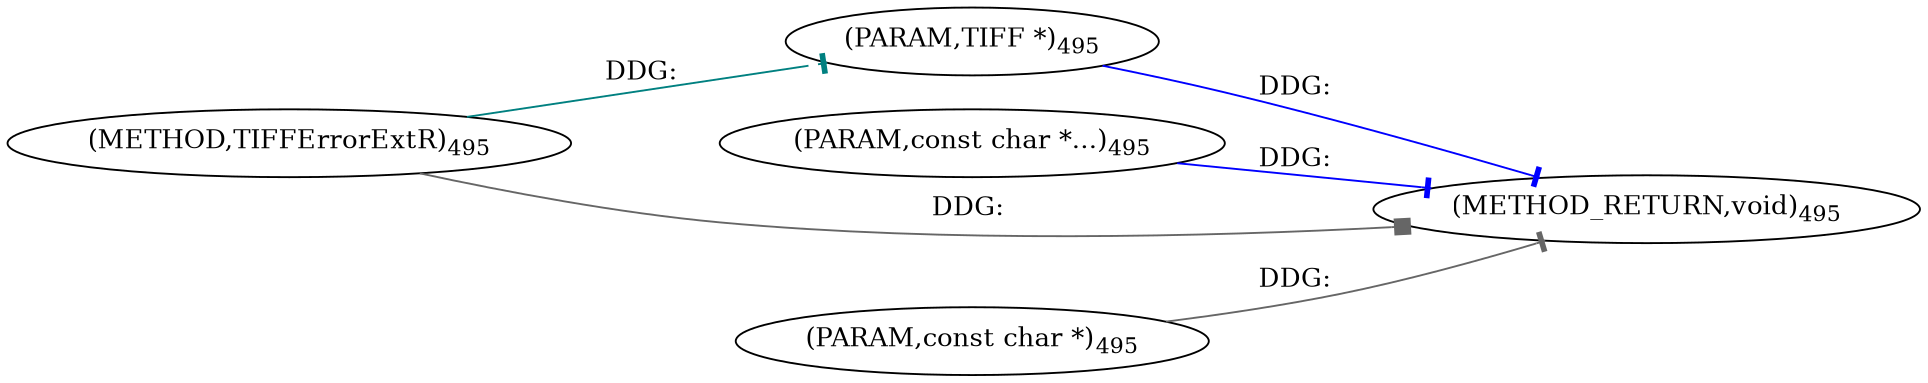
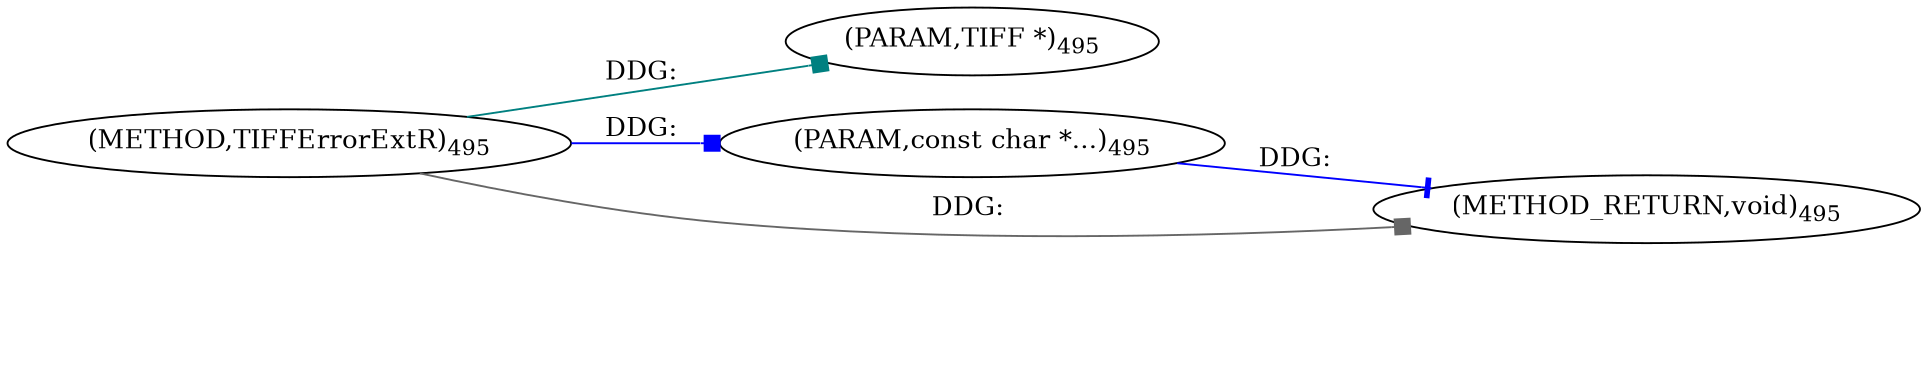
  digraph {
    rankdir=LR
    edge [arrowhead=box color=blue]
    n1 [label=<(METHOD,TIFFErrorExtR)<SUB>495</SUB>>]
    n2 [label=<(PARAM,TIFF *)<SUB>495</SUB>>]
    n3 [label=<(PARAM,const char *...)<SUB>495</SUB>>]
    n4 [label=<(METHOD_RETURN,void)<SUB>495</SUB>>]
-   n5 [label=<(PARAM,const char *)<SUB>495</SUB>>]
-   n1 -> n2 [arrowhead=tee color=teal label="DDG: "]
+   n1 -> n2 [color=teal label="DDG: "]
+   n1 -> n3 [label="DDG: "]
    n1 -> n4 [color=gray40 label="DDG: "]
-   n2 -> n4 [arrowhead=tee label="DDG: "]
    n3 -> n4 [arrowhead=tee label="DDG: "]
-   n5 -> n4 [arrowhead=tee color=gray40 label="DDG: "]
  }
